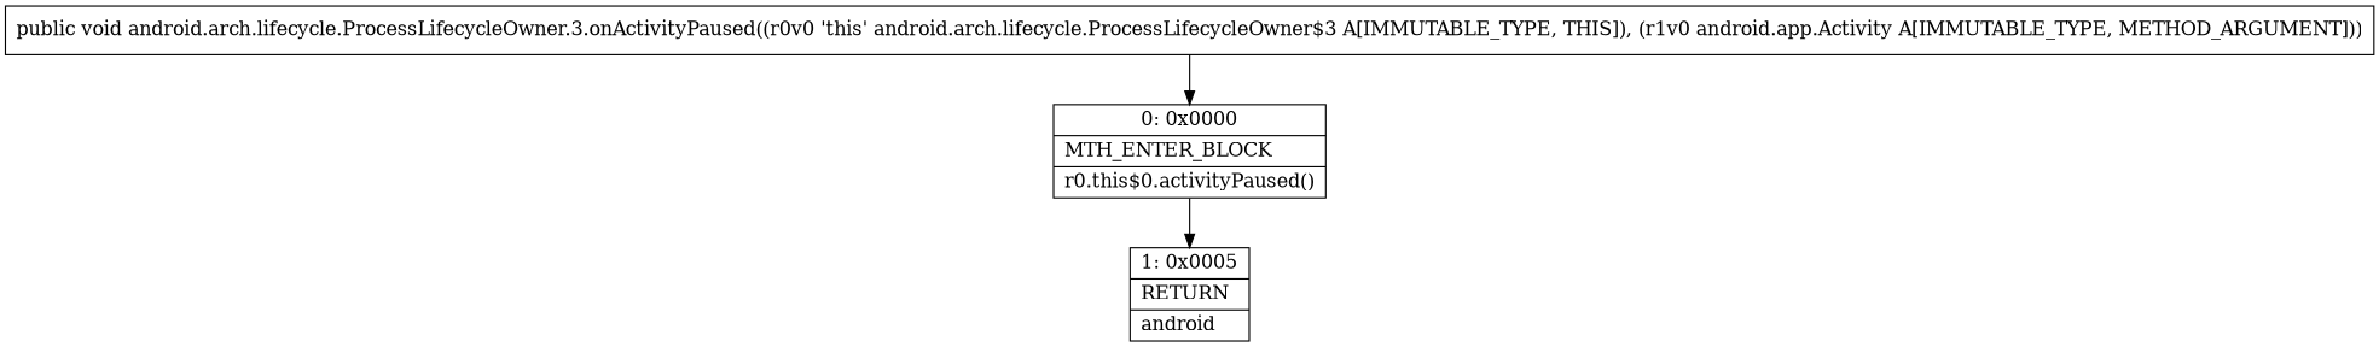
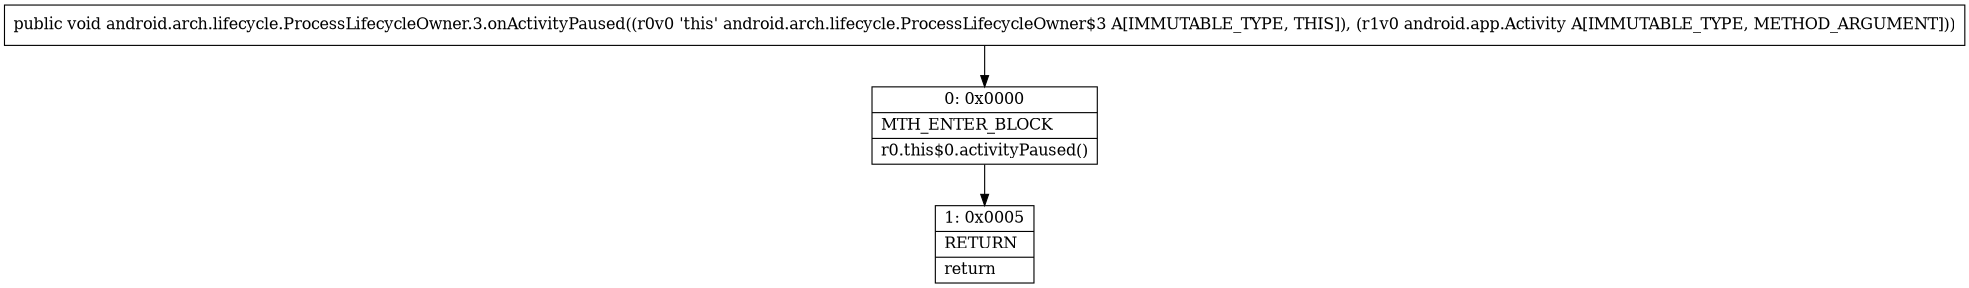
  digraph {
    node [shape=record]
    edge [arrowhead=normal]
    n1 [label="{0\:\ 0x0000|MTH_ENTER_BLOCK\l|r0.this$0.activityPaused()\l}"]
-   n2 [label="{1\:\ 0x0005|RETURN\l|android\l}"]
+   n2 [label="{1\:\ 0x0005|RETURN\l|return\l}"]
    n3 [label="{public void android.arch.lifecycle.ProcessLifecycleOwner.3.onActivityPaused((r0v0 'this' android.arch.lifecycle.ProcessLifecycleOwner$3 A[IMMUTABLE_TYPE, THIS]), (r1v0 android.app.Activity A[IMMUTABLE_TYPE, METHOD_ARGUMENT])) }"]
    n1 -> n2
    n3 -> n1
  }
